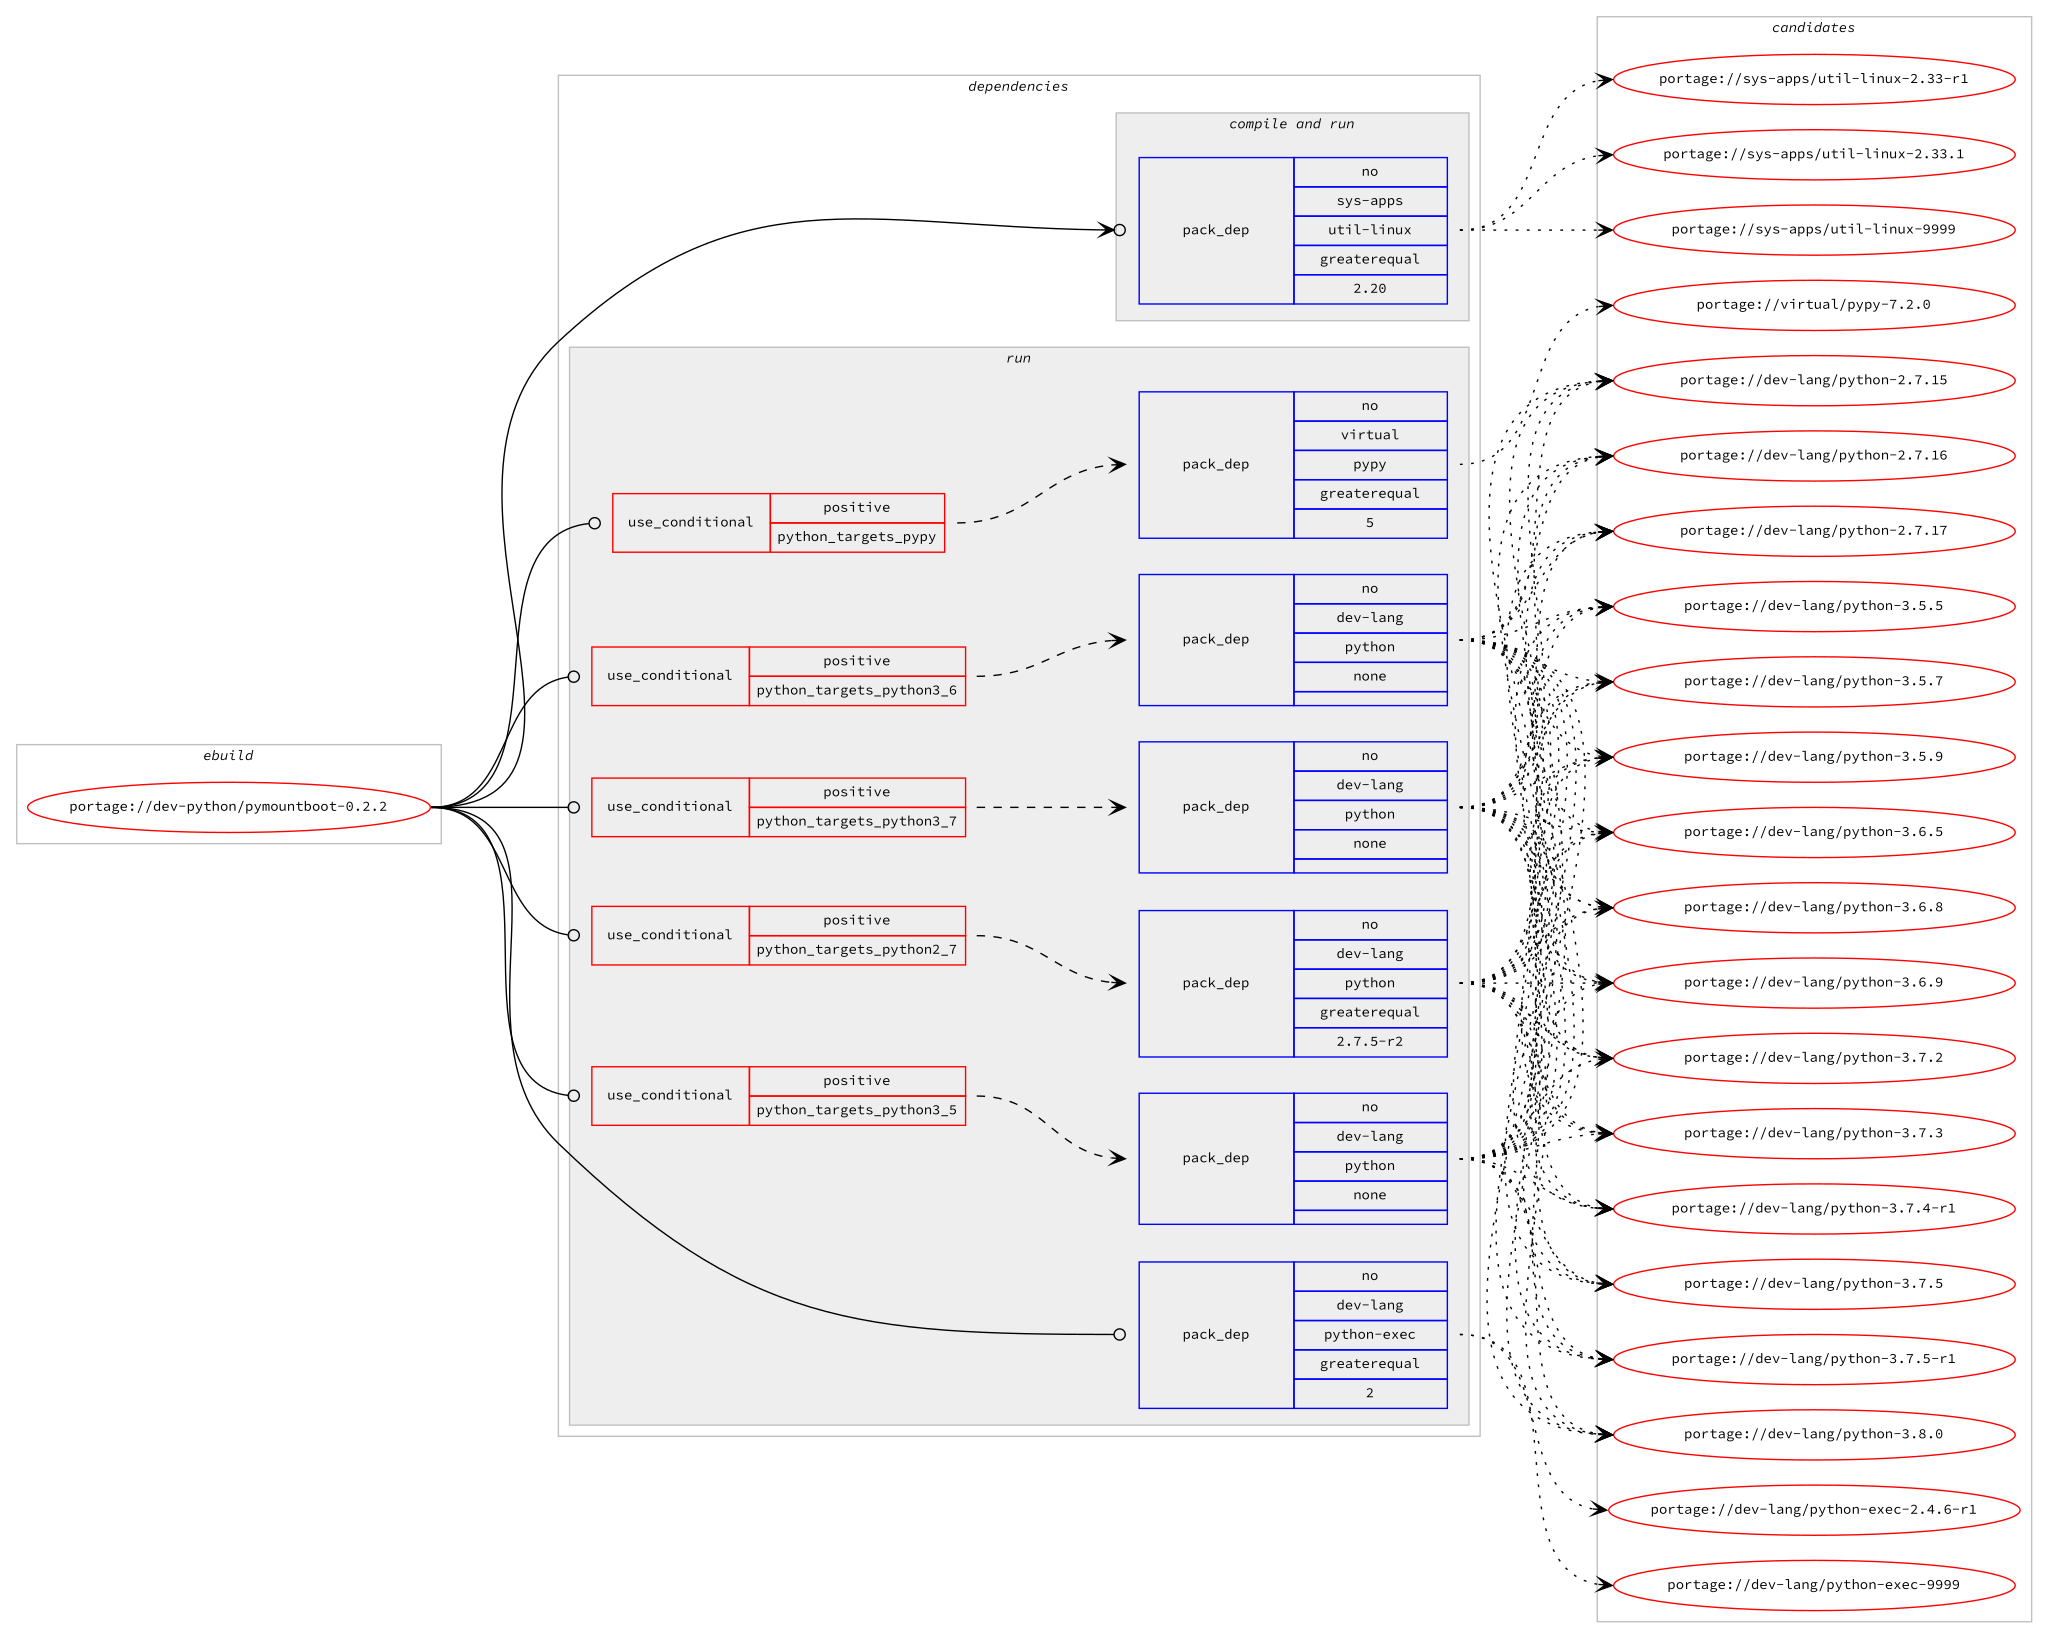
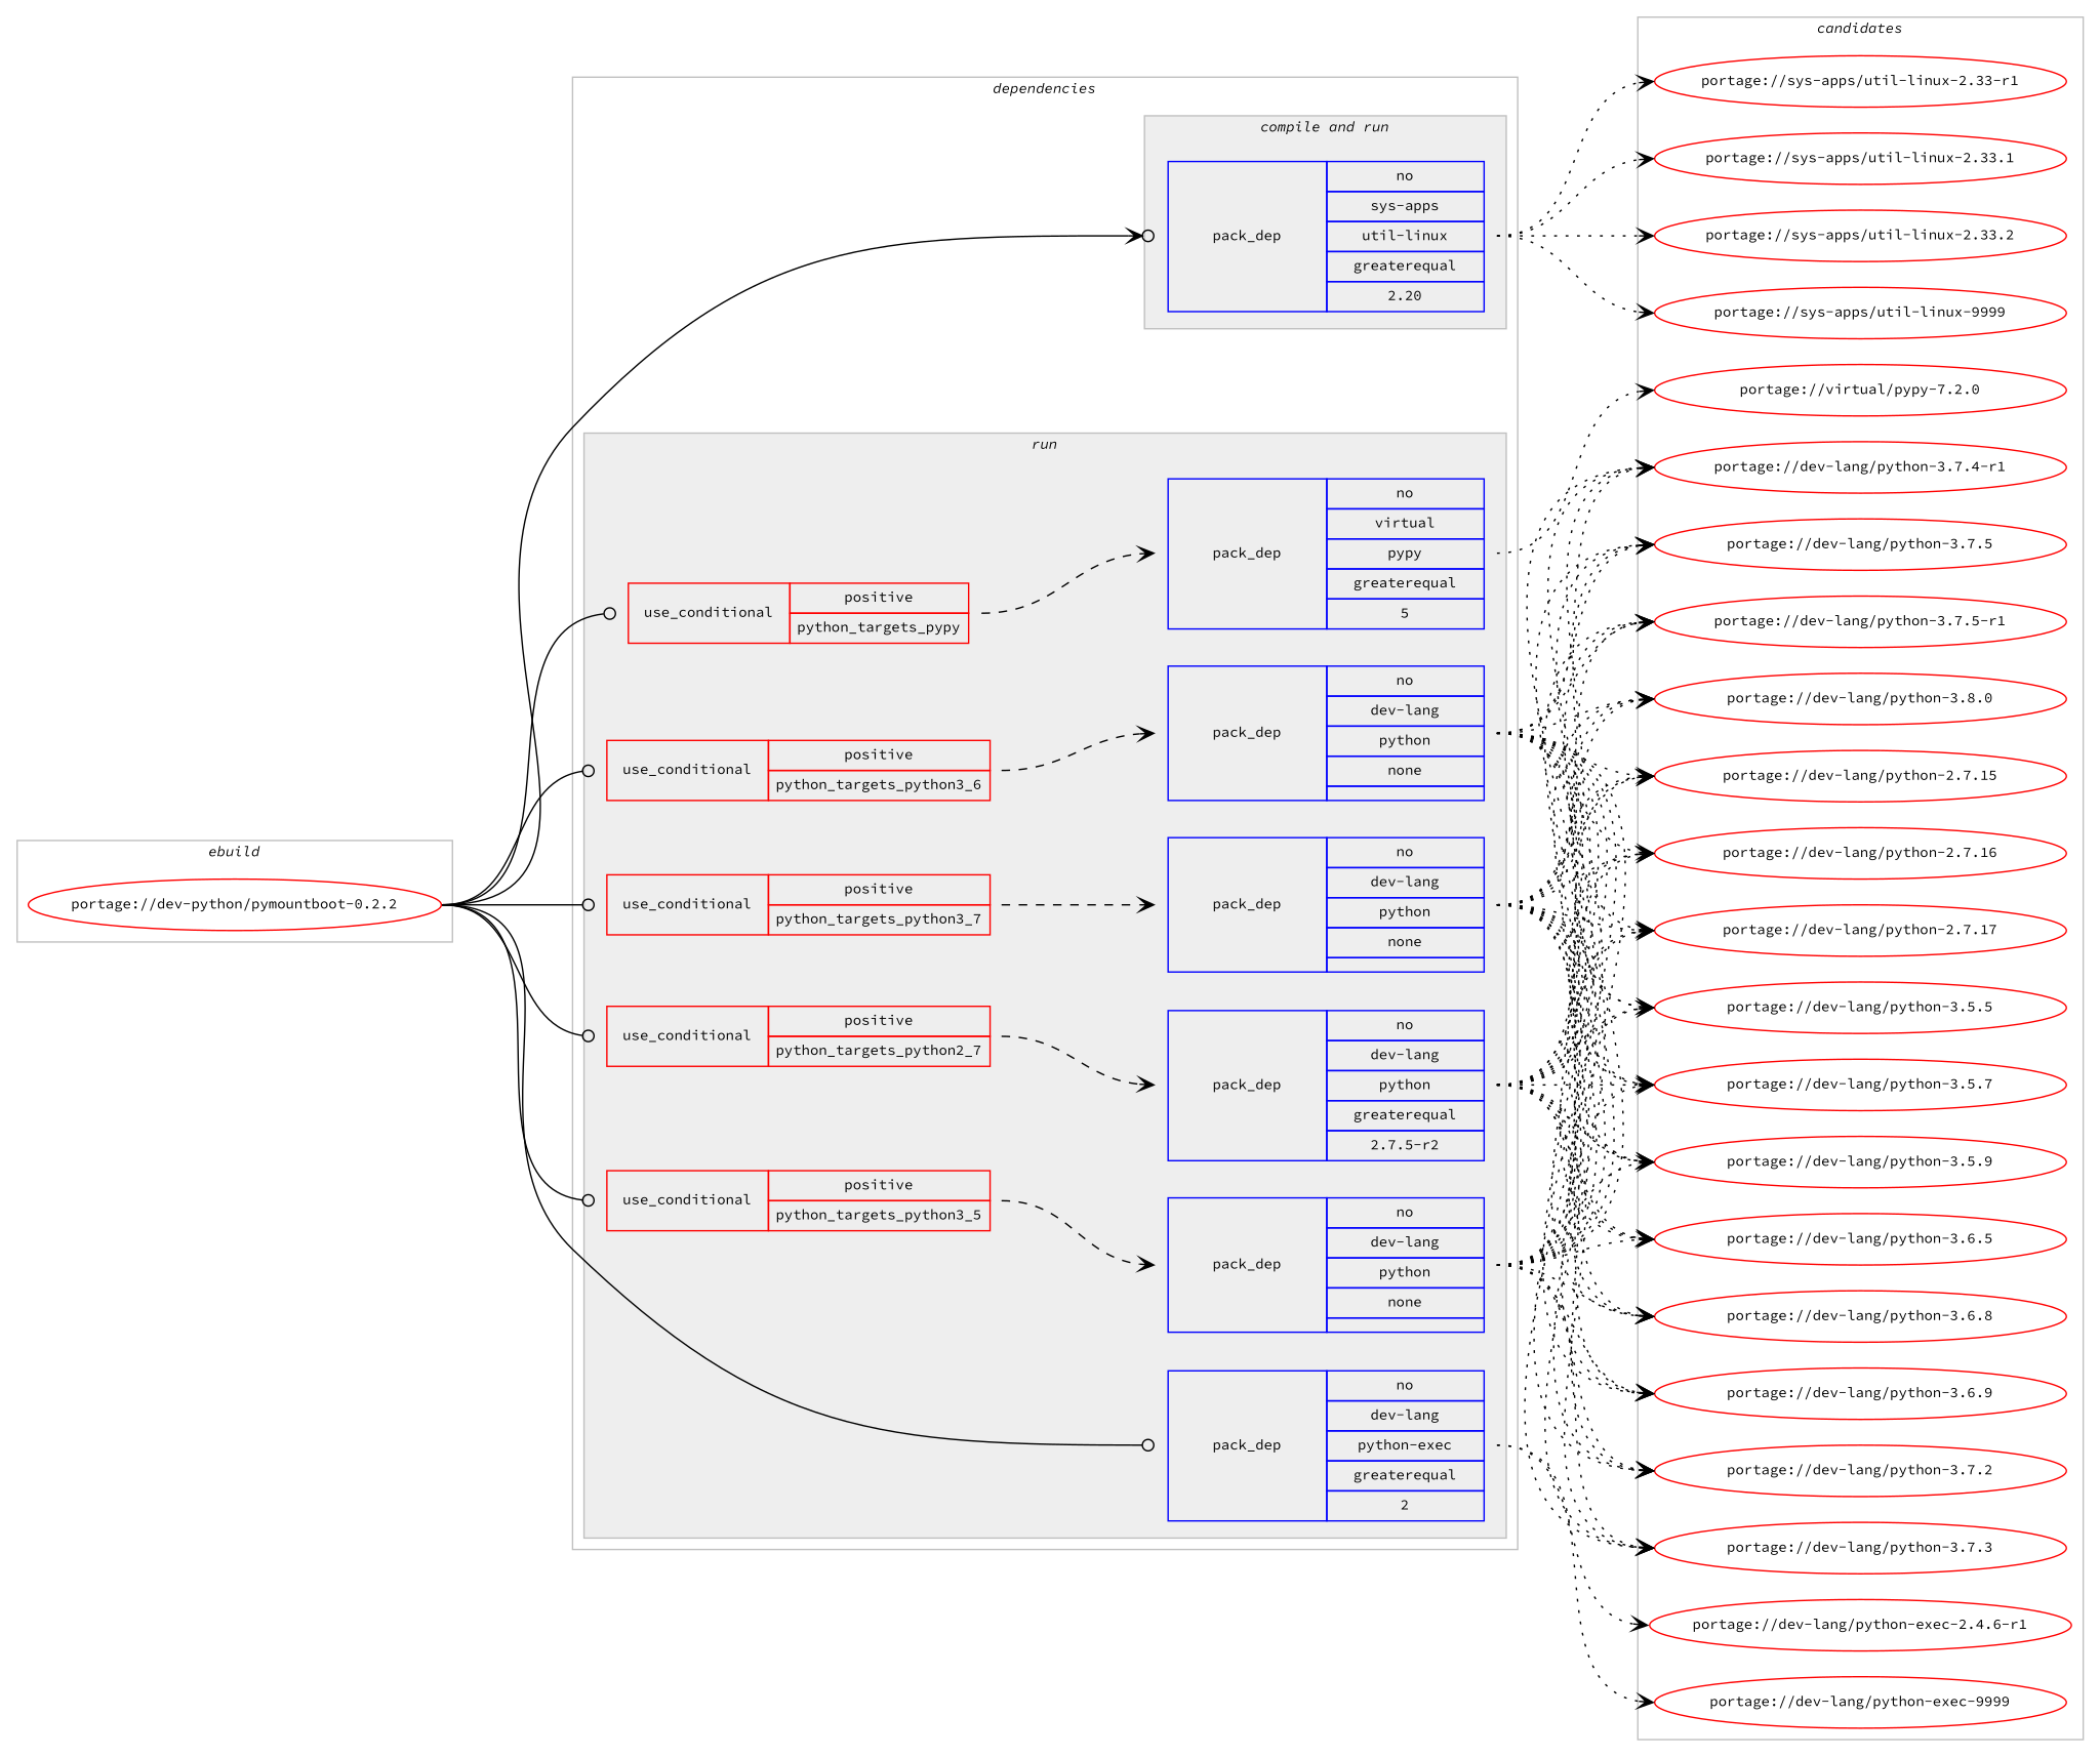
  digraph {
    compound=true
    concentrate=true
    fontname="Source Code Pro"
    fontsize=10
    newrank=true
    rankdir=LR
    ranksep=1.5
    node [color=red fontname="Source Code Pro" fontsize=10]
    edge [arrowhead=vee fontname="Source Code Pro" headport=w style=dotted tailport=e weight=100]
    n1 [label="portage://dev-python/pymountboot-0.2.2" width=4]
    n2 [color=blue label=<<TABLE BORDER="0" CELLBORDER="1" CELLSPACING="0" CELLPADDING="4" WIDTH="220"><TR><TD ROWSPAN="6" CELLPADDING="30">pack_dep</TD></TR><TR><TD WIDTH="110">no</TD></TR><TR><TD>sys-apps</TD></TR><TR><TD>util-linux</TD></TR><TR><TD>greaterequal</TD></TR><TR><TD>2.20</TD></TR></TABLE>> shape=none]
    n3 [color=blue label=<<TABLE BORDER="0" CELLBORDER="1" CELLSPACING="0" CELLPADDING="4" WIDTH="220"><TR><TD ROWSPAN="6" CELLPADDING="30">pack_dep</TD></TR><TR><TD WIDTH="110">no</TD></TR><TR><TD>virtual</TD></TR><TR><TD>pypy</TD></TR><TR><TD>greaterequal</TD></TR><TR><TD>5</TD></TR></TABLE>> shape=none]
    n4 [label=<<TABLE BORDER="0" CELLBORDER="1" CELLSPACING="0" CELLPADDING="4"><TR><TD ROWSPAN="3" CELLPADDING="10">use_conditional</TD></TR><TR><TD>positive</TD></TR><TR><TD>python_targets_pypy</TD></TR></TABLE>> shape=none]
    n5 [color=blue label=<<TABLE BORDER="0" CELLBORDER="1" CELLSPACING="0" CELLPADDING="4" WIDTH="220"><TR><TD ROWSPAN="6" CELLPADDING="30">pack_dep</TD></TR><TR><TD WIDTH="110">no</TD></TR><TR><TD>dev-lang</TD></TR><TR><TD>python</TD></TR><TR><TD>greaterequal</TD></TR><TR><TD>2.7.5-r2</TD></TR></TABLE>> shape=none]
    n6 [label=<<TABLE BORDER="0" CELLBORDER="1" CELLSPACING="0" CELLPADDING="4"><TR><TD ROWSPAN="3" CELLPADDING="10">use_conditional</TD></TR><TR><TD>positive</TD></TR><TR><TD>python_targets_python2_7</TD></TR></TABLE>> shape=none]
    n7 [color=blue label=<<TABLE BORDER="0" CELLBORDER="1" CELLSPACING="0" CELLPADDING="4" WIDTH="220"><TR><TD ROWSPAN="6" CELLPADDING="30">pack_dep</TD></TR><TR><TD WIDTH="110">no</TD></TR><TR><TD>dev-lang</TD></TR><TR><TD>python</TD></TR><TR><TD>none</TD></TR><TR><TD></TD></TR></TABLE>> shape=none]
    n8 [label=<<TABLE BORDER="0" CELLBORDER="1" CELLSPACING="0" CELLPADDING="4"><TR><TD ROWSPAN="3" CELLPADDING="10">use_conditional</TD></TR><TR><TD>positive</TD></TR><TR><TD>python_targets_python3_5</TD></TR></TABLE>> shape=none]
    n9 [color=blue label=<<TABLE BORDER="0" CELLBORDER="1" CELLSPACING="0" CELLPADDING="4" WIDTH="220"><TR><TD ROWSPAN="6" CELLPADDING="30">pack_dep</TD></TR><TR><TD WIDTH="110">no</TD></TR><TR><TD>dev-lang</TD></TR><TR><TD>python</TD></TR><TR><TD>none</TD></TR><TR><TD></TD></TR></TABLE>> shape=none]
    n10 [label=<<TABLE BORDER="0" CELLBORDER="1" CELLSPACING="0" CELLPADDING="4"><TR><TD ROWSPAN="3" CELLPADDING="10">use_conditional</TD></TR><TR><TD>positive</TD></TR><TR><TD>python_targets_python3_6</TD></TR></TABLE>> shape=none]
    n11 [color=blue label=<<TABLE BORDER="0" CELLBORDER="1" CELLSPACING="0" CELLPADDING="4" WIDTH="220"><TR><TD ROWSPAN="6" CELLPADDING="30">pack_dep</TD></TR><TR><TD WIDTH="110">no</TD></TR><TR><TD>dev-lang</TD></TR><TR><TD>python</TD></TR><TR><TD>none</TD></TR><TR><TD></TD></TR></TABLE>> shape=none]
    n12 [label=<<TABLE BORDER="0" CELLBORDER="1" CELLSPACING="0" CELLPADDING="4"><TR><TD ROWSPAN="3" CELLPADDING="10">use_conditional</TD></TR><TR><TD>positive</TD></TR><TR><TD>python_targets_python3_7</TD></TR></TABLE>> shape=none]
    n13 [color=blue label=<<TABLE BORDER="0" CELLBORDER="1" CELLSPACING="0" CELLPADDING="4" WIDTH="220"><TR><TD ROWSPAN="6" CELLPADDING="30">pack_dep</TD></TR><TR><TD WIDTH="110">no</TD></TR><TR><TD>dev-lang</TD></TR><TR><TD>python-exec</TD></TR><TR><TD>greaterequal</TD></TR><TR><TD>2</TD></TR></TABLE>> shape=none]
    n14 [label="portage://sys-apps/util-linux-2.33-r1" width=4]
    n15 [label="portage://sys-apps/util-linux-2.33.1" width=4]
+   n16 [label="portage://sys-apps/util-linux-2.33.2" width=4]
    n17 [label="portage://sys-apps/util-linux-9999" width=4]
    n18 [label="portage://virtual/pypy-7.2.0" width=4]
    n19 [label="portage://dev-lang/python-2.7.15" width=4]
    n20 [label="portage://dev-lang/python-2.7.16" width=4]
    n21 [label="portage://dev-lang/python-2.7.17" width=4]
    n22 [label="portage://dev-lang/python-3.5.5" width=4]
    n23 [label="portage://dev-lang/python-3.5.7" width=4]
    n24 [label="portage://dev-lang/python-3.5.9" width=4]
    n25 [label="portage://dev-lang/python-3.6.5" width=4]
    n26 [label="portage://dev-lang/python-3.6.8" width=4]
    n27 [label="portage://dev-lang/python-3.6.9" width=4]
    n28 [label="portage://dev-lang/python-3.7.2" width=4]
    n29 [label="portage://dev-lang/python-3.7.3" width=4]
    n30 [label="portage://dev-lang/python-3.7.4-r1" width=4]
    n31 [label="portage://dev-lang/python-3.7.5" width=4]
    n32 [label="portage://dev-lang/python-3.7.5-r1" width=4]
    n33 [label="portage://dev-lang/python-3.8.0" width=4]
    n34 [label="portage://dev-lang/python-exec-2.4.6-r1" width=4]
    n35 [label="portage://dev-lang/python-exec-9999" width=4]
    subgraph cluster_1 {
      color=gray
      label=<<i>ebuild</i>>
      rank=same
      n1
    }
    subgraph cluster_2 {
      color=gray
      label=<<i>dependencies</i>>
      subgraph cluster_3 {
        color=gray
        fillcolor="#eeeeee"
        label=<<i>compile</i>>
        style=filled
      }
      subgraph cluster_4 {
        color=gray
        fillcolor="#eeeeee"
        label=<<i>compile and run</i>>
        style=filled
        subgraph sub_5 {
          color=gray
          fillcolor="#eeeeee"
          label=<<i>compile and run</i>>
          style=filled
          n2
        }
      }
      subgraph cluster_6 {
        color=gray
        fillcolor="#eeeeee"
        label=<<i>run</i>>
        style=filled
        subgraph sub_7 {
          color=gray
          fillcolor="#eeeeee"
          label=<<i>run</i>>
          style=filled
          n4
          subgraph sub_8 {
            color=gray
            fillcolor="#eeeeee"
            label=<<i>run</i>>
            style=filled
            n3
          }
        }
        subgraph sub_9 {
          color=gray
          fillcolor="#eeeeee"
          label=<<i>run</i>>
          style=filled
          n6
          subgraph sub_10 {
            color=gray
            fillcolor="#eeeeee"
            label=<<i>run</i>>
            style=filled
            n5
          }
        }
        subgraph sub_11 {
          color=gray
          fillcolor="#eeeeee"
          label=<<i>run</i>>
          style=filled
          n8
          subgraph sub_12 {
            color=gray
            fillcolor="#eeeeee"
            label=<<i>run</i>>
            style=filled
            n7
          }
        }
        subgraph sub_13 {
          color=gray
          fillcolor="#eeeeee"
          label=<<i>run</i>>
          style=filled
          n10
          subgraph sub_14 {
            color=gray
            fillcolor="#eeeeee"
            label=<<i>run</i>>
            style=filled
            n9
          }
        }
        subgraph sub_15 {
          color=gray
          fillcolor="#eeeeee"
          label=<<i>run</i>>
          style=filled
          n12
          subgraph sub_16 {
            color=gray
            fillcolor="#eeeeee"
            label=<<i>run</i>>
            style=filled
            n11
          }
        }
        subgraph sub_17 {
          color=gray
          fillcolor="#eeeeee"
          label=<<i>run</i>>
          style=filled
          n13
        }
      }
    }
    subgraph cluster_18 {
      color=gray
      label=<<i>candidates</i>>
      rank=same
      subgraph sub_19 {
        color=black
        label=<<i>candidates</i>>
        nodesep=1
        rank=same
        n14
        n15
+       n16
        n17
      }
      subgraph sub_20 {
        color=black
        label=<<i>candidates</i>>
        nodesep=1
        rank=same
        n18
      }
      subgraph sub_21 {
        color=black
        label=<<i>candidates</i>>
        nodesep=1
        rank=same
        n19
        n20
        n21
        n22
        n23
        n24
        n25
        n26
        n27
        n28
        n29
        n30
        n31
        n32
        n33
      }
      subgraph sub_22 {
        color=black
        label=<<i>candidates</i>>
        nodesep=1
        rank=same
        n19
        n20
        n21
        n22
        n23
        n24
        n25
        n26
        n27
        n28
        n29
        n30
        n31
        n32
        n33
      }
      subgraph sub_23 {
        color=black
        label=<<i>candidates</i>>
        nodesep=1
        rank=same
        n19
        n20
        n21
        n22
        n23
        n24
        n25
        n26
        n27
        n28
        n29
        n30
        n31
        n32
        n33
      }
      subgraph sub_24 {
        color=black
        label=<<i>candidates</i>>
        nodesep=1
        rank=same
        n19
        n20
        n21
        n22
        n23
        n24
        n25
        n26
        n27
        n28
        n29
        n30
        n31
        n32
        n33
      }
      subgraph sub_25 {
        color=black
        label=<<i>candidates</i>>
        nodesep=1
        rank=same
        n34
        n35
      }
    }
    n1 -> n2 [arrowhead=odotvee style=solid weight=20]
    n1 -> n4 [arrowhead=odot style=solid weight=20]
    n1 -> n6 [arrowhead=odot style=solid weight=20]
    n1 -> n8 [arrowhead=odot style=solid weight=20]
    n1 -> n10 [arrowhead=odot style=solid weight=20]
    n1 -> n12 [arrowhead=odot style=solid weight=20]
    n1 -> n13 [arrowhead=odot style=solid weight=20]
    n2 -> n14
    n2 -> n15
+   n2 -> n16
    n2 -> n17
    n3 -> n18
    n4 -> n3 [style=dashed weight=20]
    n5 -> n19
    n5 -> n20
    n5 -> n21
    n5 -> n22
    n5 -> n23
    n5 -> n24
    n5 -> n25
    n5 -> n26
    n5 -> n27
    n5 -> n28
    n5 -> n29
    n5 -> n30
    n5 -> n31
    n5 -> n32
    n5 -> n33
    n6 -> n5 [style=dashed weight=20]
    n7 -> n19
    n7 -> n20
    n7 -> n21
    n7 -> n22
    n7 -> n23
    n7 -> n24
    n7 -> n25
    n7 -> n26
    n7 -> n27
    n7 -> n28
    n7 -> n29
    n7 -> n30
    n7 -> n31
    n7 -> n32
    n7 -> n33
    n8 -> n7 [style=dashed weight=20]
    n9 -> n19
    n9 -> n20
    n9 -> n21
    n9 -> n22
    n9 -> n23
    n9 -> n24
    n9 -> n25
    n9 -> n26
    n9 -> n27
    n9 -> n28
    n9 -> n29
    n9 -> n30
    n9 -> n31
    n9 -> n32
    n9 -> n33
    n10 -> n9 [style=dashed weight=20]
    n11 -> n19
    n11 -> n20
    n11 -> n21
    n11 -> n22
    n11 -> n23
    n11 -> n24
    n11 -> n25
    n11 -> n26
    n11 -> n27
    n11 -> n28
    n11 -> n29
    n11 -> n30
    n11 -> n31
    n11 -> n32
    n11 -> n33
    n12 -> n11 [style=dashed weight=20]
    n13 -> n34
    n13 -> n35
  }
